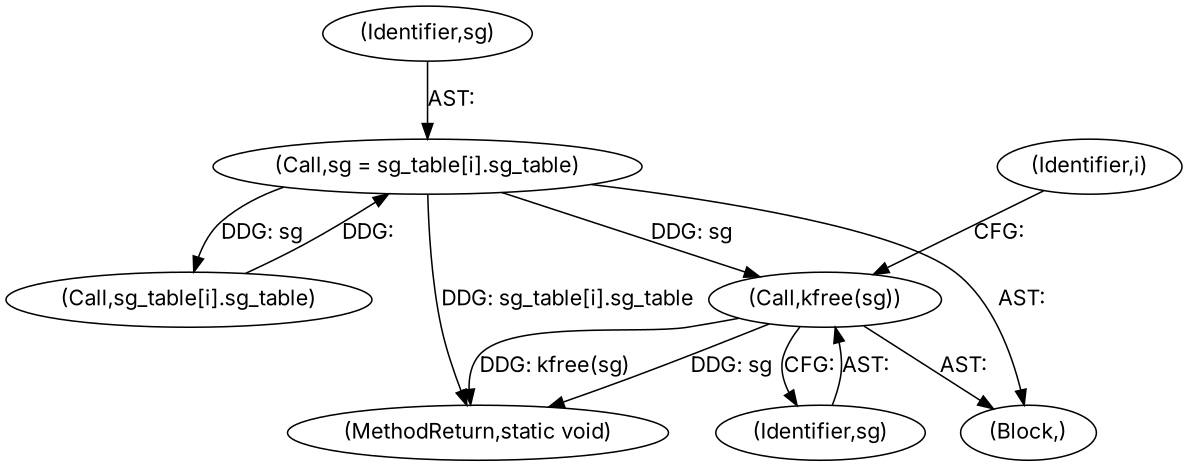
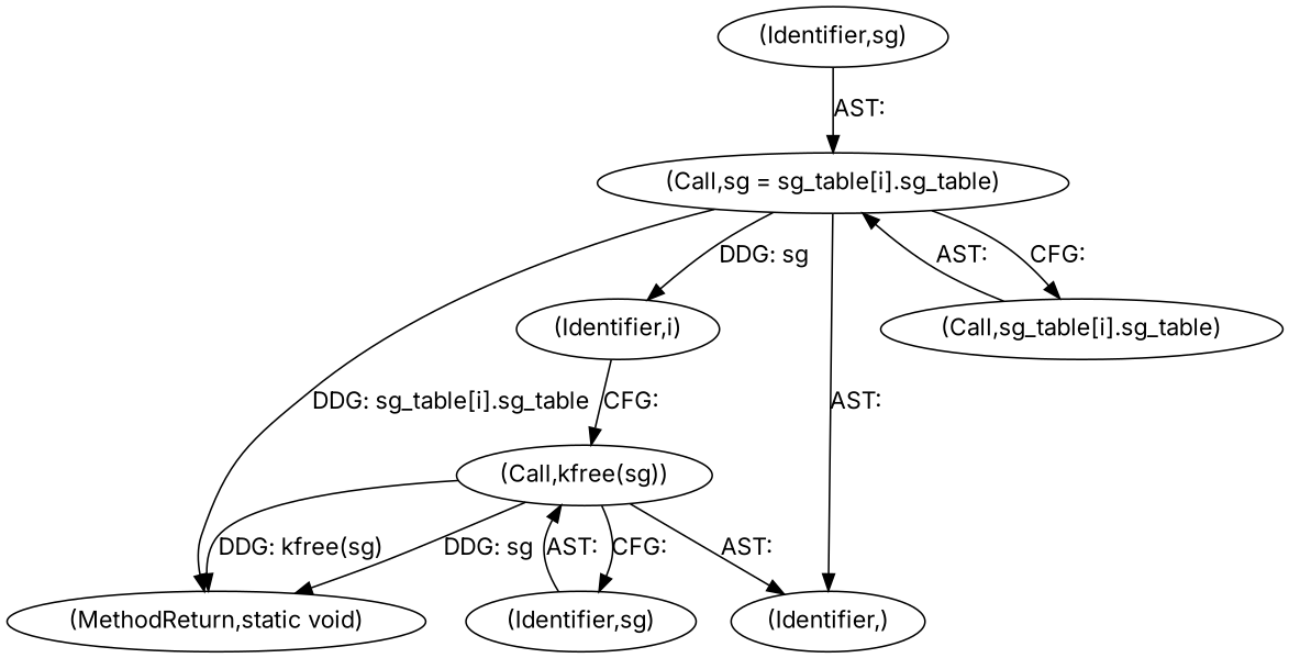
  digraph {
    fontname=Inter
    node [fontname=Inter]
    edge [fontname=Inter]
    n1 [label="(Call,kfree(sg))"]
-   n2 [label="(Block,)"]
+   n2 [label="(Identifier,)"]
    n3 [label="(MethodReturn,static void)"]
    n4 [label="(Identifier,sg)"]
    n5 [label="(Call,sg = sg_table[i].sg_table)"]
    n6 [label="(Call,sg_table[i].sg_table)"]
    n7 [label="(Identifier,i)"]
    n8 [label="(Identifier,sg)"]
    n1 -> n2 [label="AST: "]
    n1 -> n3 [label="DDG: kfree(sg)"]
    n1 -> n3 [label="DDG: sg"]
    n1 -> n4 [label="CFG: "]
    n4 -> n1 [label="AST: "]
-   n5 -> n1 [label="DDG: sg"]
+   n5 -> n7 [label="DDG: sg"]
    n5 -> n2 [label="AST: "]
    n5 -> n3 [label="DDG: sg_table[i].sg_table"]
-   n5 -> n6 [label="DDG: sg"]
-   n6 -> n5 [label="DDG: "]
+   n5 -> n6 [label="CFG: "]
+   n6 -> n5 [label="AST: "]
    n7 -> n1 [label="CFG: "]
    n8 -> n5 [label="AST: "]
  }
